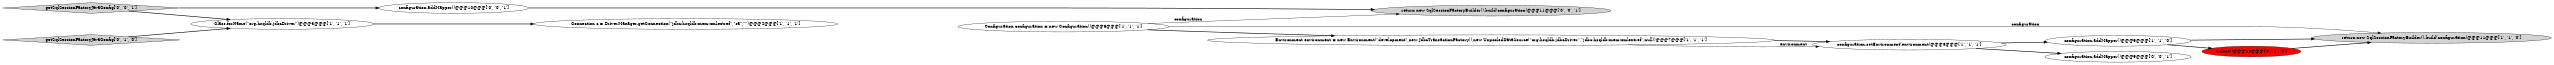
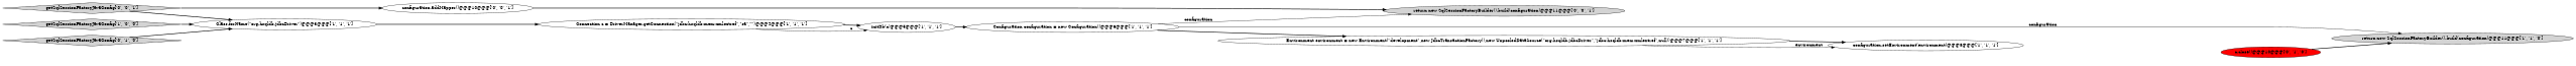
  digraph {
    rankdir=LR
    node [fillcolor=white shape=ellipse style=filled]
    edge [style=bold]
    n1 [label="Configuration configuration = new Configuration()@@@6@@@['1', '1', '1']"]
    n2 [fillcolor=lightgray label="return new SqlSessionFactoryBuilder().build(configuration)@@@11@@@['0', '0', '1']"]
    n3 [fillcolor=lightgray label="return new SqlSessionFactoryBuilder().build(configuration)@@@11@@@['1', '1', '0']"]
    n4 [label="Environment environment = new Environment(\"development\",new JdbcTransactionFactory(),new UnpooledDataSource(\"org.hsqldb.jdbcDriver\",\"jdbc:hsqldb:mem:xmlextref\",null))@@@7@@@['1', '1', '1']"]
    n5 [label="configuration.setEnvironment(environment)@@@8@@@['1', '1', '1']"]
    n6 [label="configuration.addMapper()@@@10@@@['0', '0', '1']"]
    n7 [label="Class.forName(\"org.hsqldb.jdbcDriver\")@@@3@@@['1', '1', '1']"]
    n8 [label="Connection c = DriverManager.getConnection(\"jdbc:hsqldb:mem:xmlextref\",\"sa\",\"\")@@@4@@@['1', '1', '1']"]
-   n11 [label="configuration.addMapper()@@@9@@@['1', '1', '0']"]
+   n9 [label="initDb(c)@@@5@@@['1', '1', '1']"]
+   n10 [fillcolor=lightgray label="getSqlSessionFactoryJavaConfig['1', '0', '0']" shape=diamond]
    n12 [fillcolor=red label="c.close()@@@10@@@['0', '1', '0']"]
-   n13 [label="configuration.addMapper()@@@9@@@['0', '0', '1']"]
    n14 [fillcolor=lightgray label="getSqlSessionFactoryJavaConfig['0', '1', '0']" shape=diamond]
    n15 [fillcolor=lightgray label="getSqlSessionFactoryJavaConfig['0', '0', '1']" shape=diamond]
    n1 -> n2 [label=configuration style=solid]
    n1 -> n3 [label=configuration style=solid]
    n1 -> n4
    n4 -> n5
    n4 -> n5 [label=environment style=solid]
-   n5 -> n11
-   n5 -> n13
    n6 -> n2
    n7 -> n8
-   n11 -> n3
-   n11 -> n12
+   n8 -> n9
+   n8 -> n9 [label=c style=solid]
+   n9 -> n1
+   n10 -> n7
    n12 -> n3
    n14 -> n7
    n15 -> n6
    n15 -> n7
  }
